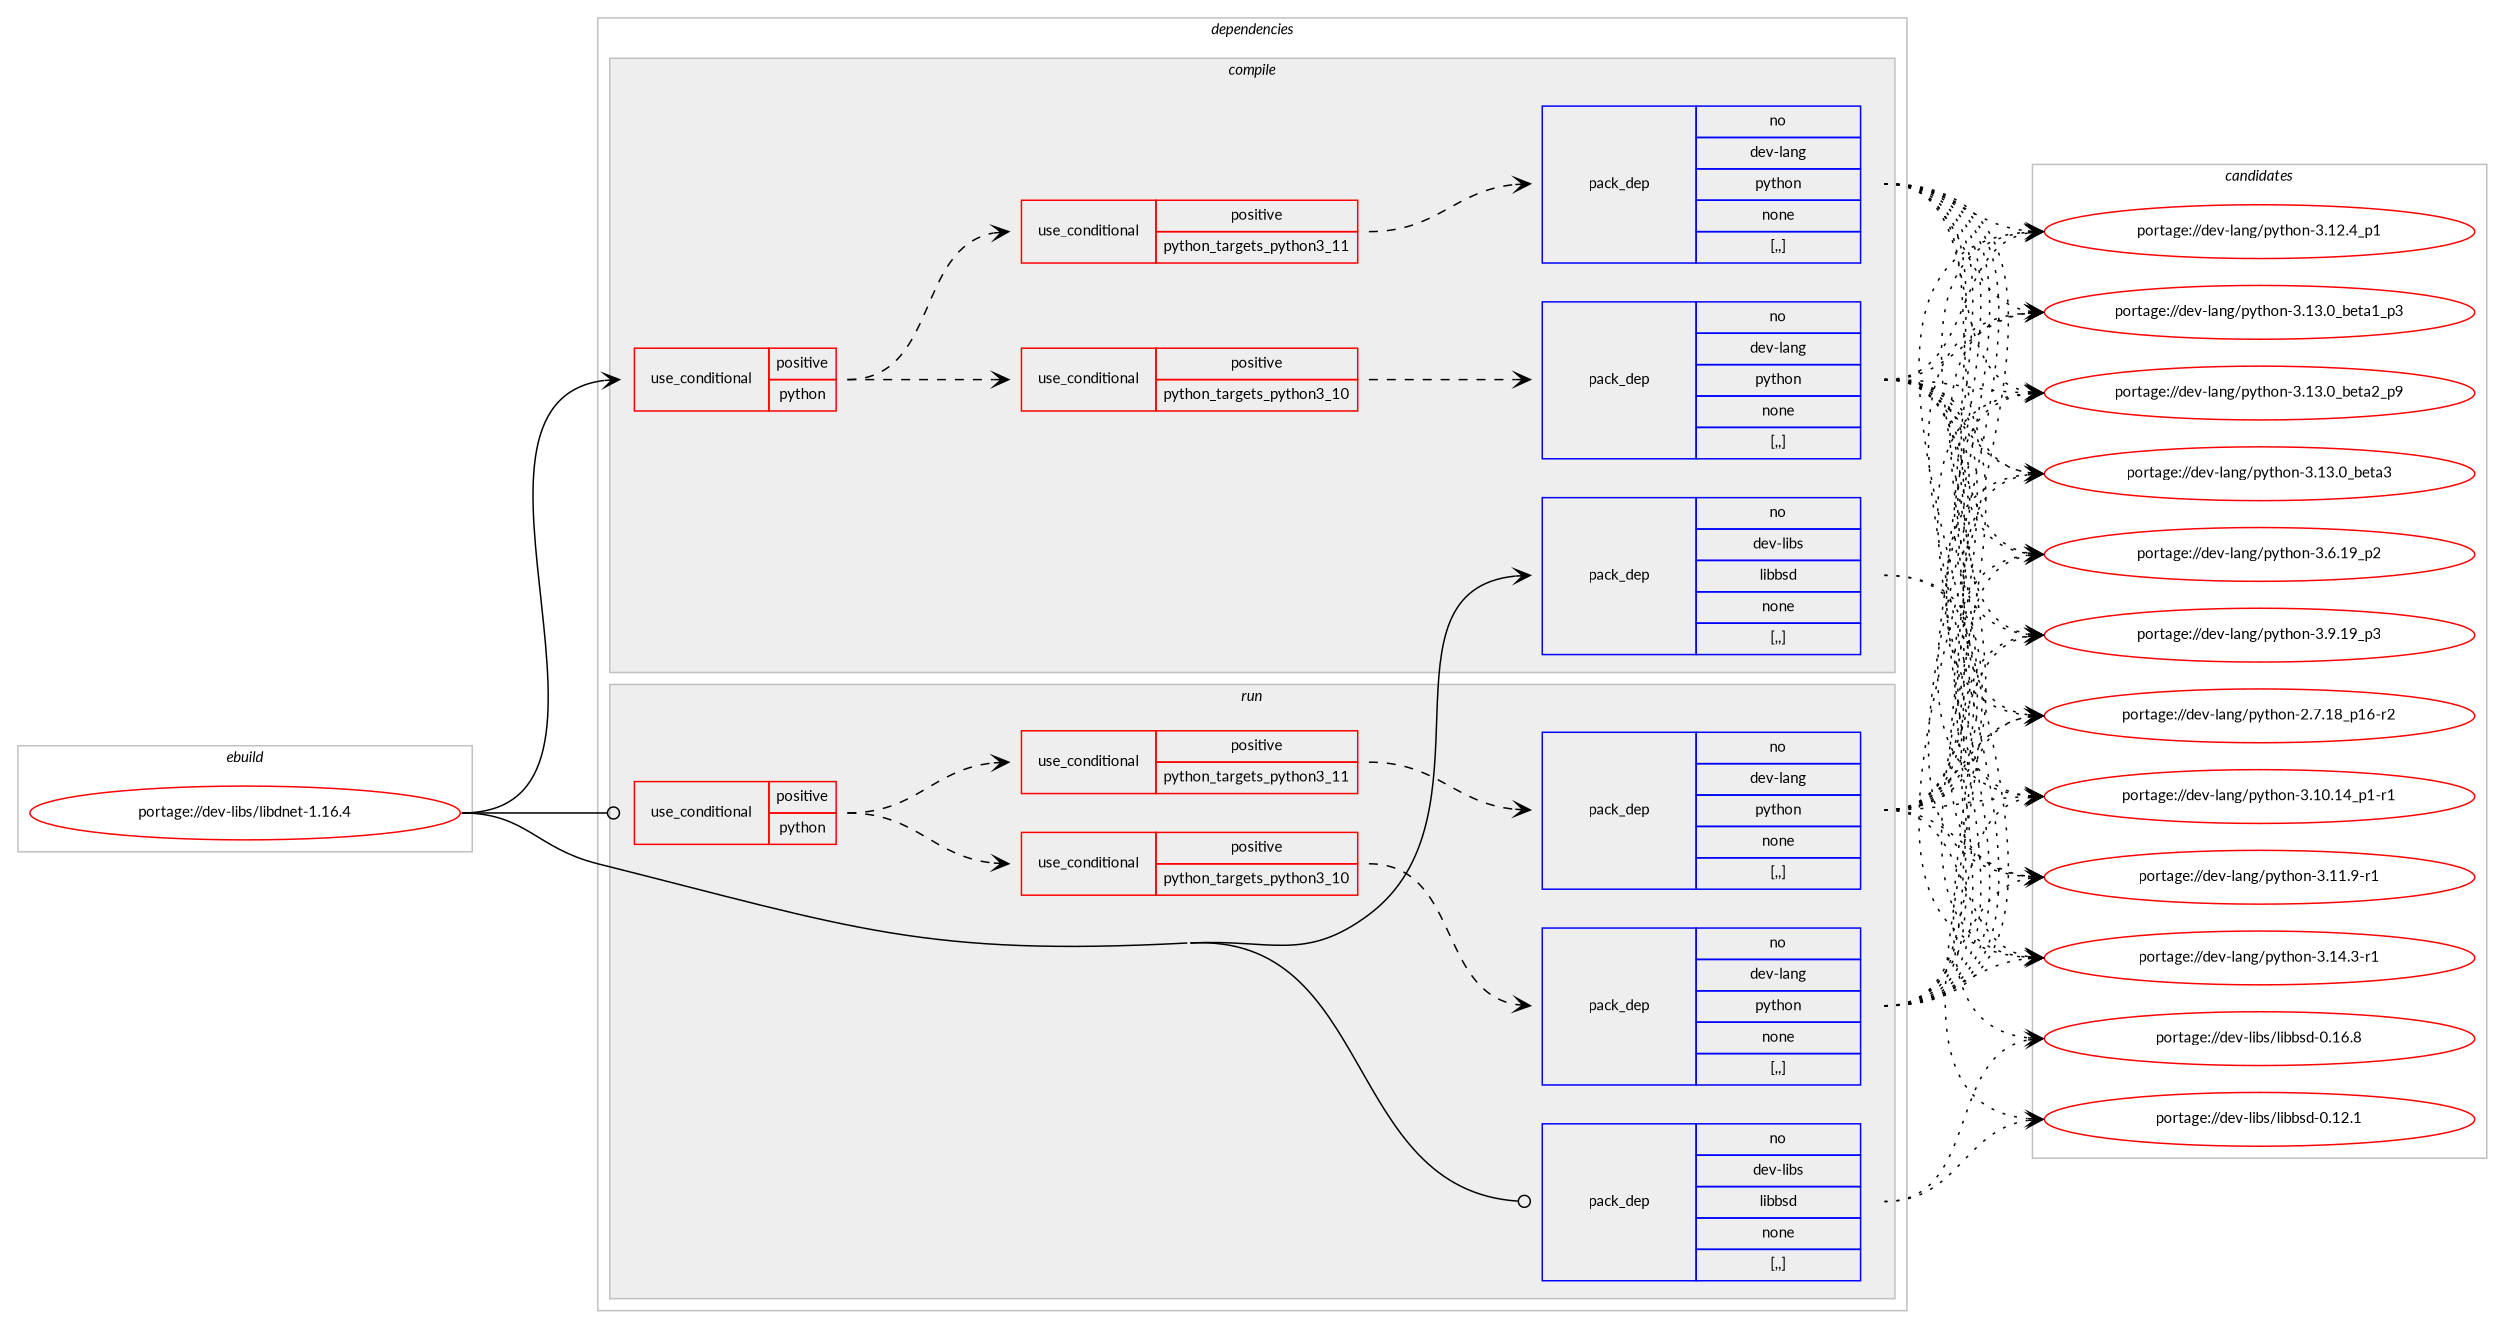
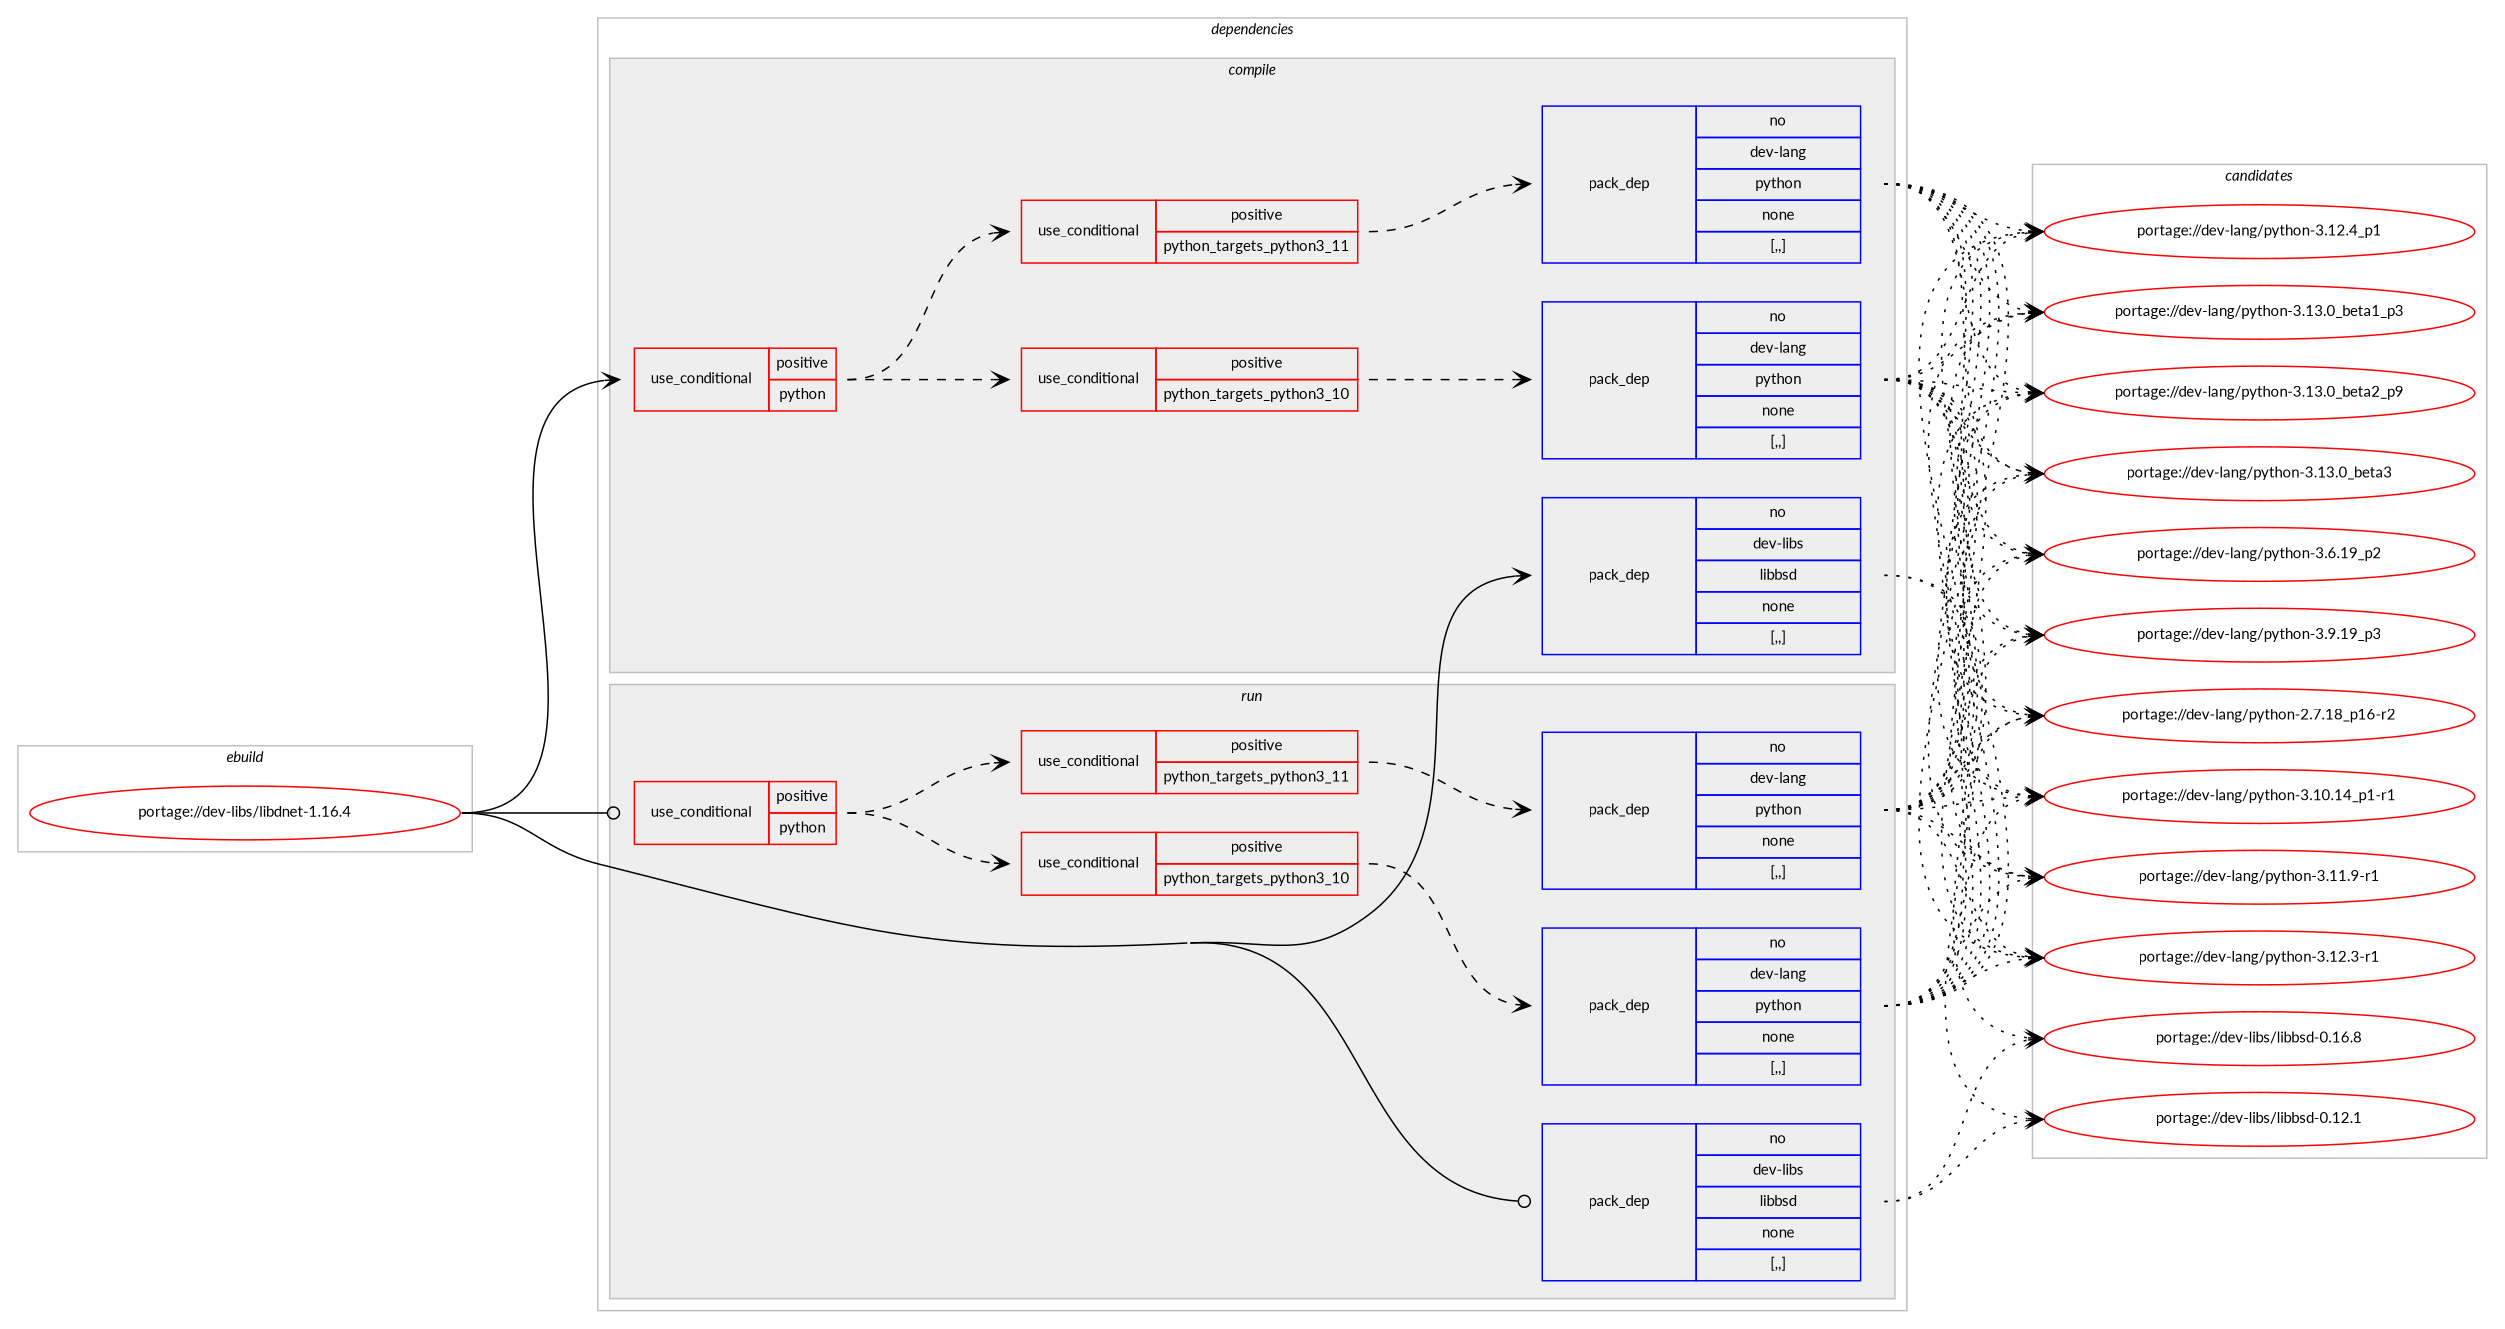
  digraph {
    compound=true
    concentrate=true
    fontname=Lato
    fontsize=10
    newrank=true
    rankdir=LR
    ranksep=1.5
    node [color=red fontname=Lato fontsize=10]
    edge [arrowhead=vee fontname=Lato headport=w style=dotted tailport=e weight=100]
    n1 [label="portage://dev-libs/libdnet-1.16.4" width=4]
    n2 [color=blue label=<<TABLE BORDER="0" CELLBORDER="1" CELLSPACING="0" CELLPADDING="4" WIDTH="220"><TR><TD ROWSPAN="6" CELLPADDING="30">pack_dep</TD></TR><TR><TD WIDTH="110">no</TD></TR><TR><TD>dev-lang</TD></TR><TR><TD>python</TD></TR><TR><TD>none</TD></TR><TR><TD>[,,]</TD></TR></TABLE>> shape=none]
    n3 [label=<<TABLE BORDER="0" CELLBORDER="1" CELLSPACING="0" CELLPADDING="4"><TR><TD ROWSPAN="3" CELLPADDING="10">use_conditional</TD></TR><TR><TD>positive</TD></TR><TR><TD>python_targets_python3_10</TD></TR></TABLE>> shape=none]
    n4 [color=blue label=<<TABLE BORDER="0" CELLBORDER="1" CELLSPACING="0" CELLPADDING="4" WIDTH="220"><TR><TD ROWSPAN="6" CELLPADDING="30">pack_dep</TD></TR><TR><TD WIDTH="110">no</TD></TR><TR><TD>dev-lang</TD></TR><TR><TD>python</TD></TR><TR><TD>none</TD></TR><TR><TD>[,,]</TD></TR></TABLE>> shape=none]
    n5 [label=<<TABLE BORDER="0" CELLBORDER="1" CELLSPACING="0" CELLPADDING="4"><TR><TD ROWSPAN="3" CELLPADDING="10">use_conditional</TD></TR><TR><TD>positive</TD></TR><TR><TD>python_targets_python3_11</TD></TR></TABLE>> shape=none]
    n6 [label=<<TABLE BORDER="0" CELLBORDER="1" CELLSPACING="0" CELLPADDING="4"><TR><TD ROWSPAN="3" CELLPADDING="10">use_conditional</TD></TR><TR><TD>positive</TD></TR><TR><TD>python</TD></TR></TABLE>> shape=none]
    n7 [color=blue label=<<TABLE BORDER="0" CELLBORDER="1" CELLSPACING="0" CELLPADDING="4" WIDTH="220"><TR><TD ROWSPAN="6" CELLPADDING="30">pack_dep</TD></TR><TR><TD WIDTH="110">no</TD></TR><TR><TD>dev-libs</TD></TR><TR><TD>libbsd</TD></TR><TR><TD>none</TD></TR><TR><TD>[,,]</TD></TR></TABLE>> shape=none]
    n8 [color=blue label=<<TABLE BORDER="0" CELLBORDER="1" CELLSPACING="0" CELLPADDING="4" WIDTH="220"><TR><TD ROWSPAN="6" CELLPADDING="30">pack_dep</TD></TR><TR><TD WIDTH="110">no</TD></TR><TR><TD>dev-lang</TD></TR><TR><TD>python</TD></TR><TR><TD>none</TD></TR><TR><TD>[,,]</TD></TR></TABLE>> shape=none]
    n9 [label=<<TABLE BORDER="0" CELLBORDER="1" CELLSPACING="0" CELLPADDING="4"><TR><TD ROWSPAN="3" CELLPADDING="10">use_conditional</TD></TR><TR><TD>positive</TD></TR><TR><TD>python_targets_python3_10</TD></TR></TABLE>> shape=none]
    n10 [color=blue label=<<TABLE BORDER="0" CELLBORDER="1" CELLSPACING="0" CELLPADDING="4" WIDTH="220"><TR><TD ROWSPAN="6" CELLPADDING="30">pack_dep</TD></TR><TR><TD WIDTH="110">no</TD></TR><TR><TD>dev-lang</TD></TR><TR><TD>python</TD></TR><TR><TD>none</TD></TR><TR><TD>[,,]</TD></TR></TABLE>> shape=none]
    n11 [label=<<TABLE BORDER="0" CELLBORDER="1" CELLSPACING="0" CELLPADDING="4"><TR><TD ROWSPAN="3" CELLPADDING="10">use_conditional</TD></TR><TR><TD>positive</TD></TR><TR><TD>python_targets_python3_11</TD></TR></TABLE>> shape=none]
    n12 [label=<<TABLE BORDER="0" CELLBORDER="1" CELLSPACING="0" CELLPADDING="4"><TR><TD ROWSPAN="3" CELLPADDING="10">use_conditional</TD></TR><TR><TD>positive</TD></TR><TR><TD>python</TD></TR></TABLE>> shape=none]
    n13 [color=blue label=<<TABLE BORDER="0" CELLBORDER="1" CELLSPACING="0" CELLPADDING="4" WIDTH="220"><TR><TD ROWSPAN="6" CELLPADDING="30">pack_dep</TD></TR><TR><TD WIDTH="110">no</TD></TR><TR><TD>dev-libs</TD></TR><TR><TD>libbsd</TD></TR><TR><TD>none</TD></TR><TR><TD>[,,]</TD></TR></TABLE>> shape=none]
    n14 [label="portage://dev-lang/python-2.7.18_p16-r2" width=4]
    n15 [label="portage://dev-lang/python-3.10.14_p1-r1" width=4]
    n16 [label="portage://dev-lang/python-3.11.9-r1" width=4]
-   n17 [label="portage://dev-lang/python-3.14.3-r1" width=4]
+   n17 [label="portage://dev-lang/python-3.12.3-r1" width=4]
    n18 [label="portage://dev-lang/python-3.12.4_p1" width=4]
    n19 [label="portage://dev-lang/python-3.13.0_beta1_p3" width=4]
    n20 [label="portage://dev-lang/python-3.13.0_beta2_p9" width=4]
    n21 [label="portage://dev-lang/python-3.13.0_beta3" width=4]
    n22 [label="portage://dev-lang/python-3.6.19_p2" width=4]
    n23 [label="portage://dev-lang/python-3.9.19_p3" width=4]
    n24 [label="portage://dev-libs/libbsd-0.16.8" width=4]
    n25 [label="portage://dev-libs/libbsd-0.12.1" width=4]
    subgraph cluster_1 {
      color=gray
      label=<<i>ebuild</i>>
      rank=same
      n1
    }
    subgraph cluster_2 {
      color=gray
      label=<<i>dependencies</i>>
      subgraph cluster_3 {
        color=gray
        fillcolor="#eeeeee"
        label=<<i>compile</i>>
        style=filled
        subgraph sub_4 {
          color=gray
          fillcolor="#eeeeee"
          label=<<i>compile</i>>
          style=filled
          n6
          subgraph sub_5 {
            color=gray
            fillcolor="#eeeeee"
            label=<<i>compile</i>>
            style=filled
            n3
            subgraph sub_6 {
              color=gray
              fillcolor="#eeeeee"
              label=<<i>compile</i>>
              style=filled
              n2
            }
          }
          subgraph sub_7 {
            color=gray
            fillcolor="#eeeeee"
            label=<<i>compile</i>>
            style=filled
            n5
            subgraph sub_8 {
              color=gray
              fillcolor="#eeeeee"
              label=<<i>compile</i>>
              style=filled
              n4
            }
          }
        }
        subgraph sub_9 {
          color=gray
          fillcolor="#eeeeee"
          label=<<i>compile</i>>
          style=filled
          n7
        }
      }
      subgraph cluster_10 {
        color=gray
        fillcolor="#eeeeee"
        label=<<i>compile and run</i>>
        style=filled
      }
      subgraph cluster_11 {
        color=gray
        fillcolor="#eeeeee"
        label=<<i>run</i>>
        style=filled
        subgraph sub_12 {
          color=gray
          fillcolor="#eeeeee"
          label=<<i>run</i>>
          style=filled
          n12
          subgraph sub_13 {
            color=gray
            fillcolor="#eeeeee"
            label=<<i>run</i>>
            style=filled
            n9
            subgraph sub_14 {
              color=gray
              fillcolor="#eeeeee"
              label=<<i>run</i>>
              style=filled
              n8
            }
          }
          subgraph sub_15 {
            color=gray
            fillcolor="#eeeeee"
            label=<<i>run</i>>
            style=filled
            n11
            subgraph sub_16 {
              color=gray
              fillcolor="#eeeeee"
              label=<<i>run</i>>
              style=filled
              n10
            }
          }
        }
        subgraph sub_17 {
          color=gray
          fillcolor="#eeeeee"
          label=<<i>run</i>>
          style=filled
          n13
        }
      }
    }
    subgraph cluster_18 {
      color=gray
      label=<<i>candidates</i>>
      rank=same
      subgraph sub_19 {
        color=black
        label=<<i>candidates</i>>
        nodesep=1
        rank=same
        n14
        n15
        n16
        n17
        n18
        n19
        n20
        n21
        n22
        n23
      }
      subgraph sub_20 {
        color=black
        label=<<i>candidates</i>>
        nodesep=1
        rank=same
        n14
        n15
        n16
        n17
        n18
        n19
        n20
        n21
        n22
        n23
      }
      subgraph sub_21 {
        color=black
        label=<<i>candidates</i>>
        nodesep=1
        rank=same
        n24
        n25
      }
      subgraph sub_22 {
        color=black
        label=<<i>candidates</i>>
        nodesep=1
        rank=same
        n14
        n15
        n16
        n17
        n18
        n19
        n20
        n21
        n22
        n23
      }
      subgraph sub_23 {
        color=black
        label=<<i>candidates</i>>
        nodesep=1
        rank=same
        n14
        n15
        n16
        n17
        n18
        n19
        n20
        n21
        n22
        n23
      }
      subgraph sub_24 {
        color=black
        label=<<i>candidates</i>>
        nodesep=1
        rank=same
        n24
        n25
      }
    }
    n1 -> n6 [style=solid weight=20]
    n1 -> n7 [style=solid weight=20]
    n1 -> n12 [arrowhead=odot style=solid weight=20]
    n1 -> n13 [arrowhead=odot style=solid weight=20]
    n2 -> n14
    n2 -> n15
    n2 -> n16
    n2 -> n17
    n2 -> n18
    n2 -> n19
    n2 -> n20
    n2 -> n21
    n2 -> n22
    n2 -> n23
    n3 -> n2 [style=dashed weight=20]
    n4 -> n14
    n4 -> n15
    n4 -> n16
    n4 -> n17
    n4 -> n18
    n4 -> n19
    n4 -> n20
    n4 -> n21
    n4 -> n22
    n4 -> n23
    n5 -> n4 [style=dashed weight=20]
    n6 -> n3 [style=dashed weight=20]
    n6 -> n5 [style=dashed weight=20]
    n7 -> n24
    n7 -> n25
    n8 -> n14
    n8 -> n15
    n8 -> n16
    n8 -> n17
    n8 -> n18
    n8 -> n19
    n8 -> n20
    n8 -> n21
    n8 -> n22
    n8 -> n23
    n9 -> n8 [style=dashed weight=20]
    n10 -> n14
    n10 -> n15
    n10 -> n16
    n10 -> n17
    n10 -> n18
    n10 -> n19
    n10 -> n20
    n10 -> n21
    n10 -> n22
    n10 -> n23
    n11 -> n10 [style=dashed weight=20]
    n12 -> n9 [style=dashed weight=20]
    n12 -> n11 [style=dashed weight=20]
    n13 -> n24
    n13 -> n25
  }
